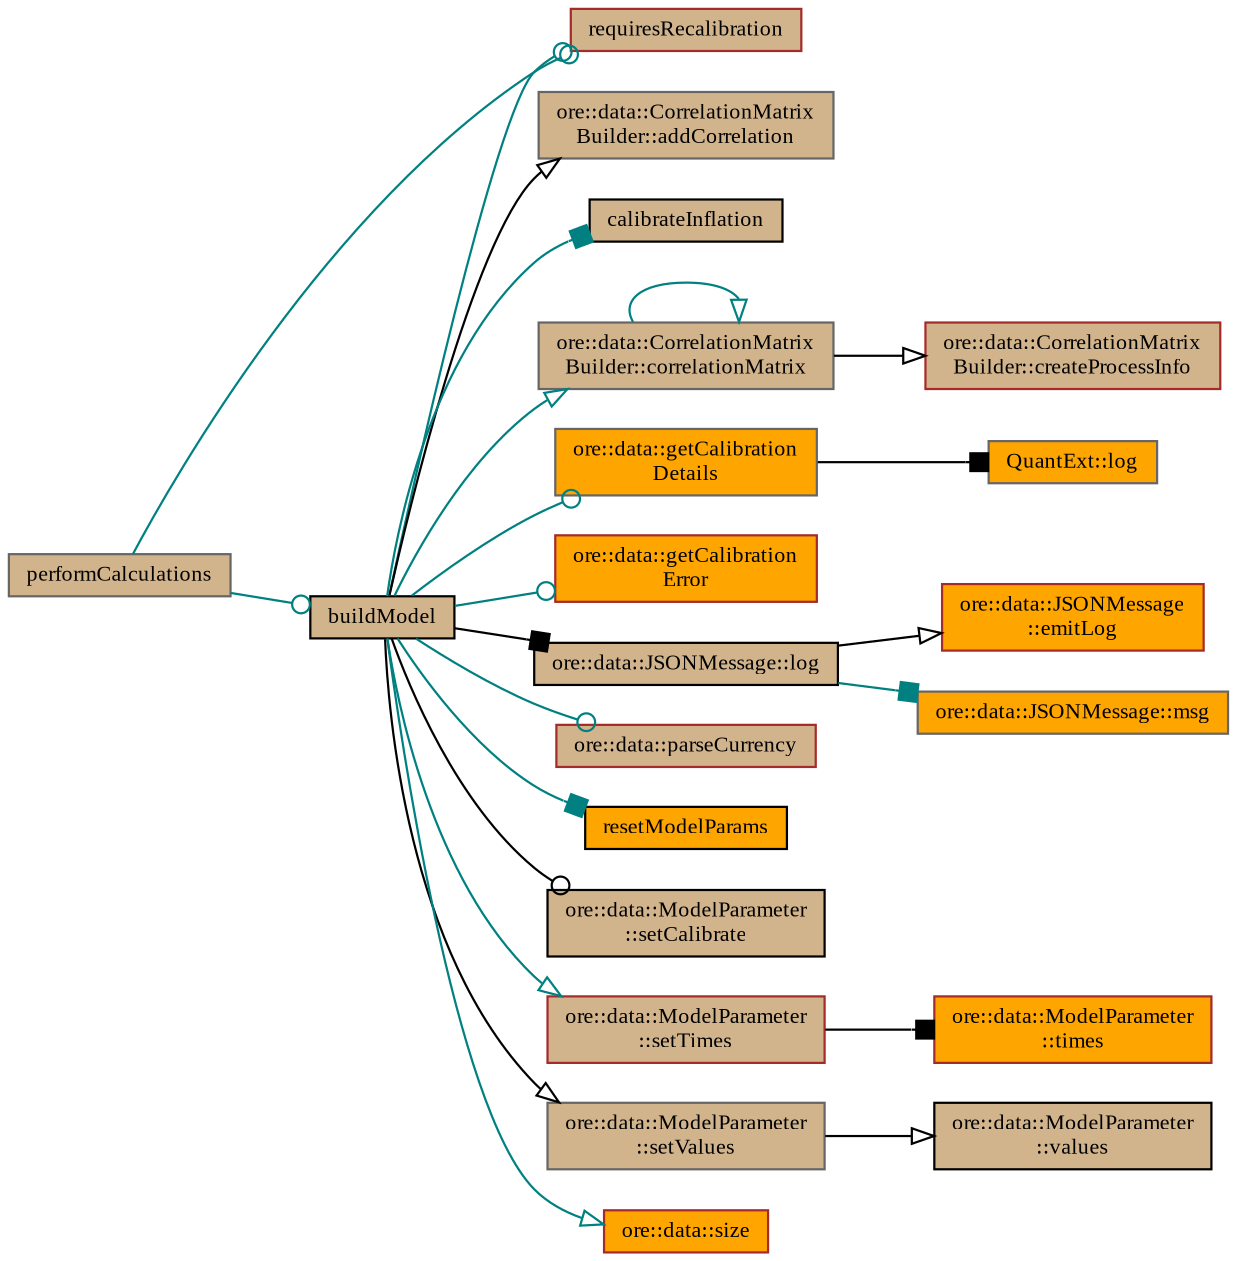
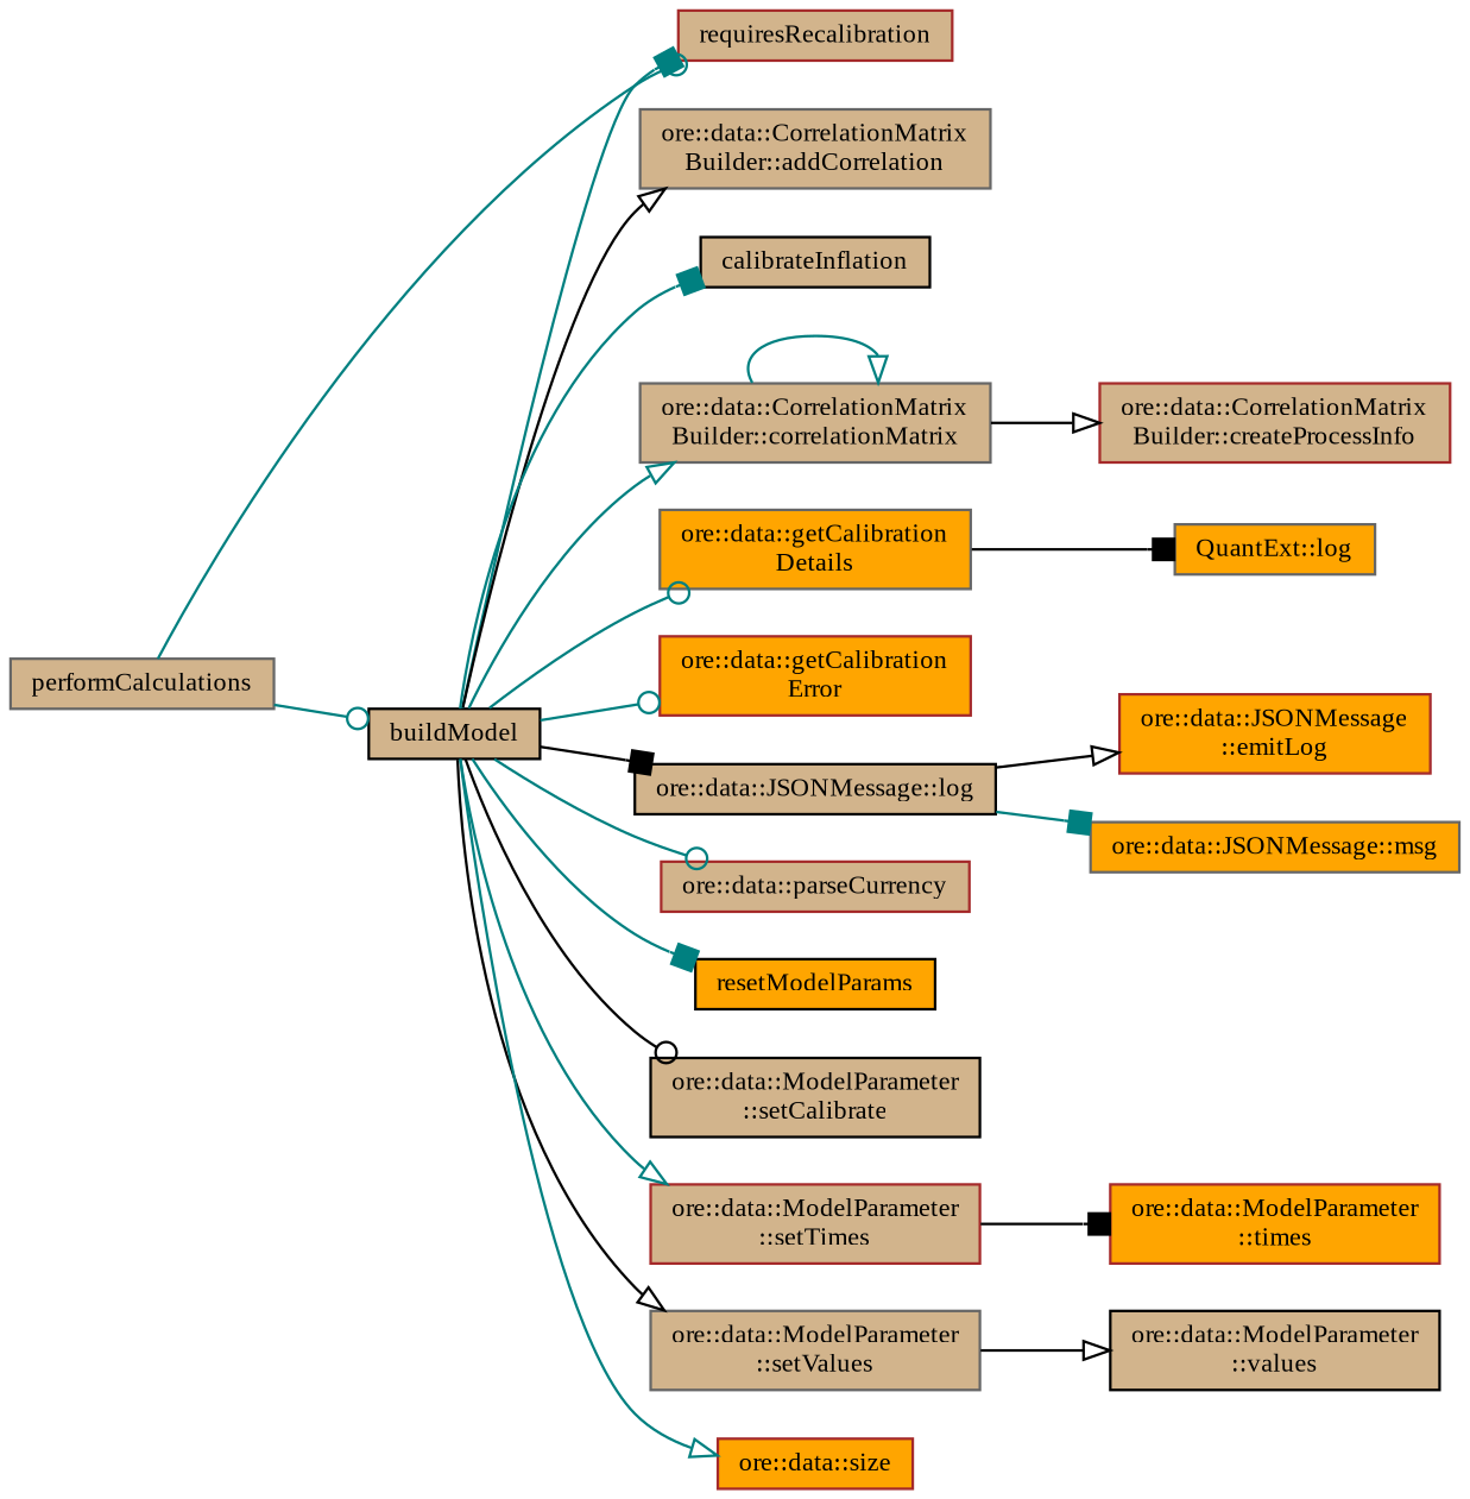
  digraph {
    fontname="Liberation Serif"
    rankdir=LR
    node [color=brown fillcolor=tan fontname="Liberation Serif" fontsize=10 shape=box style=filled]
    edge [arrowhead=onormal color=teal fontname="Liberation Serif" fontsize=10 labelfontname=Helvetica labelfontsize=10 style=solid]
    n1 [color=gray40 fontcolor=black height=0.2 label=performCalculations width=0.4]
    n2 [color=black height=0.2 label=buildModel width=0.4]
    n3 [height=0.2 label=requiresRecalibration width=0.4]
    n4 [color=gray40 height=0.2 label="ore::data::CorrelationMatrix\lBuilder::addCorrelation" width=0.4]
    n5 [color=black height=0.2 label=calibrateInflation width=0.4]
    n6 [color=gray40 height=0.2 label="ore::data::CorrelationMatrix\lBuilder::correlationMatrix" width=0.4]
    n7 [color=gray40 fillcolor=orange height=0.2 label="ore::data::getCalibration\lDetails" width=0.4]
    n8 [fillcolor=orange height=0.2 label="ore::data::getCalibration\lError" width=0.4]
    n9 [color=black height=0.2 label="ore::data::JSONMessage::log" width=0.4]
    n10 [height=0.2 label="ore::data::parseCurrency" width=0.4]
    n11 [color=black fillcolor=orange height=0.2 label=resetModelParams width=0.4]
    n12 [color=black height=0.2 label="ore::data::ModelParameter\l::setCalibrate" width=0.4]
    n13 [height=0.2 label="ore::data::ModelParameter\l::setTimes" width=0.4]
    n14 [color=gray40 height=0.2 label="ore::data::ModelParameter\l::setValues" width=0.4]
    n15 [fillcolor=orange height=0.2 label="ore::data::size" width=0.4]
    n16 [height=0.2 label="ore::data::CorrelationMatrix\lBuilder::createProcessInfo" width=0.4]
    n17 [color=gray40 fillcolor=orange height=0.2 label="QuantExt::log" width=0.4]
    n18 [fillcolor=orange height=0.2 label="ore::data::JSONMessage\l::emitLog" width=0.4]
    n19 [color=gray40 fillcolor=orange height=0.2 label="ore::data::JSONMessage::msg" width=0.4]
    n20 [fillcolor=orange height=0.2 label="ore::data::ModelParameter\l::times" width=0.4]
    n21 [color=black height=0.2 label="ore::data::ModelParameter\l::values" width=0.4]
    n1 -> n2 [arrowhead=odot]
    n1 -> n3 [arrowhead=odot]
-   n2 -> n3 [arrowhead=odot]
+   n2 -> n3 [arrowhead=box]
    n2 -> n4 [color=black]
    n2 -> n5 [arrowhead=box]
    n2 -> n6
    n2 -> n7 [arrowhead=odot]
    n2 -> n8 [arrowhead=odot]
    n2 -> n9 [arrowhead=box color=black]
    n2 -> n10 [arrowhead=odot]
    n2 -> n11 [arrowhead=box]
    n2 -> n12 [arrowhead=odot color=black]
    n2 -> n13
    n2 -> n14 [color=black]
    n2 -> n15
    n6 -> n6
    n6 -> n16 [color=black]
    n7 -> n17 [arrowhead=box color=black]
    n9 -> n18 [color=black]
    n9 -> n19 [arrowhead=box]
    n13 -> n20 [arrowhead=box color=black]
    n14 -> n21 [color=black]
  }
